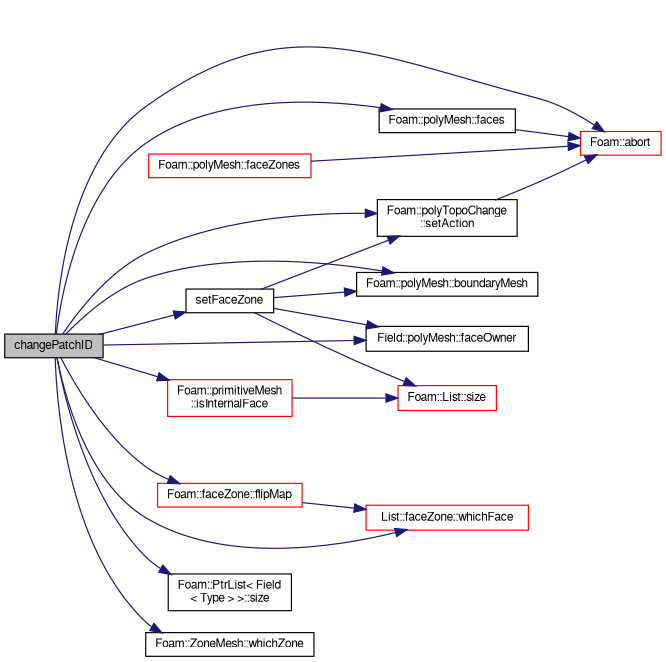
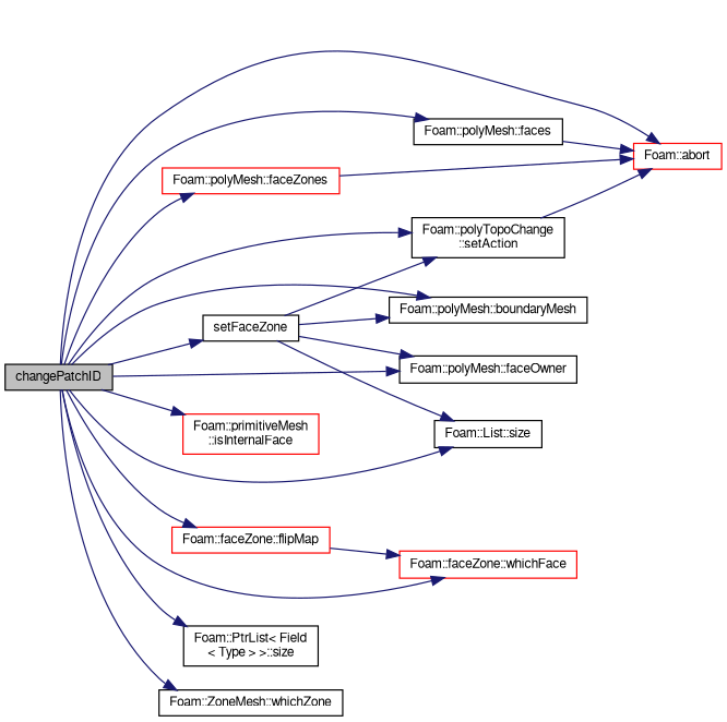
  digraph {
    rankdir=LR
    node [color=black fontname=FreeSans fontsize=10 shape=record]
    edge [color=midnightblue fontname=FreeSans fontsize=10 labelfontname=FreeSans labelfontsize=10 style=solid]
    n1 [fillcolor=grey75 fontcolor=black height=0.2 label=changePatchID style=filled width=0.4]
    n2 [color=red height=0.2 label="Foam::abort" width=0.4]
    n3 [height=0.2 label="Foam::polyMesh::boundaryMesh" width=0.4]
-   n4 [height=0.2 label="Field::polyMesh::faceOwner" width=0.4]
+   n4 [height=0.2 label="Foam::polyMesh::faceOwner" width=0.4]
    n5 [height=0.2 label="Foam::polyMesh::faces" width=0.4]
    n6 [color=red height=0.2 label="Foam::polyMesh::faceZones" width=0.4]
    n7 [color=red height=0.2 label="Foam::faceZone::flipMap" width=0.4]
-   n8 [color=red height=0.2 label="List::faceZone::whichFace" width=0.4]
+   n8 [color=red height=0.2 label="Foam::faceZone::whichFace" width=0.4]
    n9 [color=red height=0.2 label="Foam::primitiveMesh\l::isInternalFace" width=0.4]
    n10 [height=0.2 label="Foam::polyTopoChange\l::setAction" width=0.4]
    n11 [height=0.2 label=setFaceZone width=0.4]
-   n12 [color=red height=0.2 label="Foam::List::size" width=0.4]
+   n12 [height=0.2 label="Foam::List::size" width=0.4]
    n13 [height=0.2 label="Foam::PtrList\< Field\l\< Type \> \>::size" width=0.4]
    n14 [height=0.2 label="Foam::ZoneMesh::whichZone" width=0.4]
    n1 -> n2
    n1 -> n3
    n1 -> n4
    n1 -> n5
+   n1 -> n6
    n1 -> n7
    n1 -> n8
    n1 -> n9
    n1 -> n10
    n1 -> n11
-   n9 -> n12
+   n1 -> n12
    n1 -> n13
    n1 -> n14
    n5 -> n2
    n6 -> n2
    n7 -> n8
    n10 -> n2
    n11 -> n3
    n11 -> n4
    n11 -> n10
    n11 -> n12
  }
